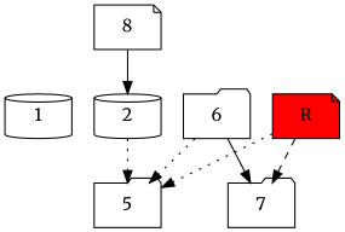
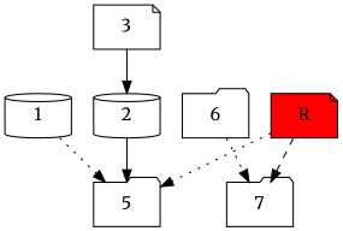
  digraph {
    fontname=Merriweather
    node [fontname=Merriweather shape=folder]
    edge [fontname=Merriweather style=dotted]
    1 [shape=cylinder]
    2 [shape=cylinder]
    5
    6
    7
-   8 [shape=note]
+   8 [shape=note label=3]
    R [fillcolor="#ff0000" shape=note style=filled]
-   2 -> 5
-   6 -> 5
-   6 -> 7 [style=solid]
+   2 -> 5 [style=solid]
+   1 -> 5
+   6 -> 7
    8 -> 2 [style=solid]
    R -> 5
    R -> 7 [style=dashed]
  }
